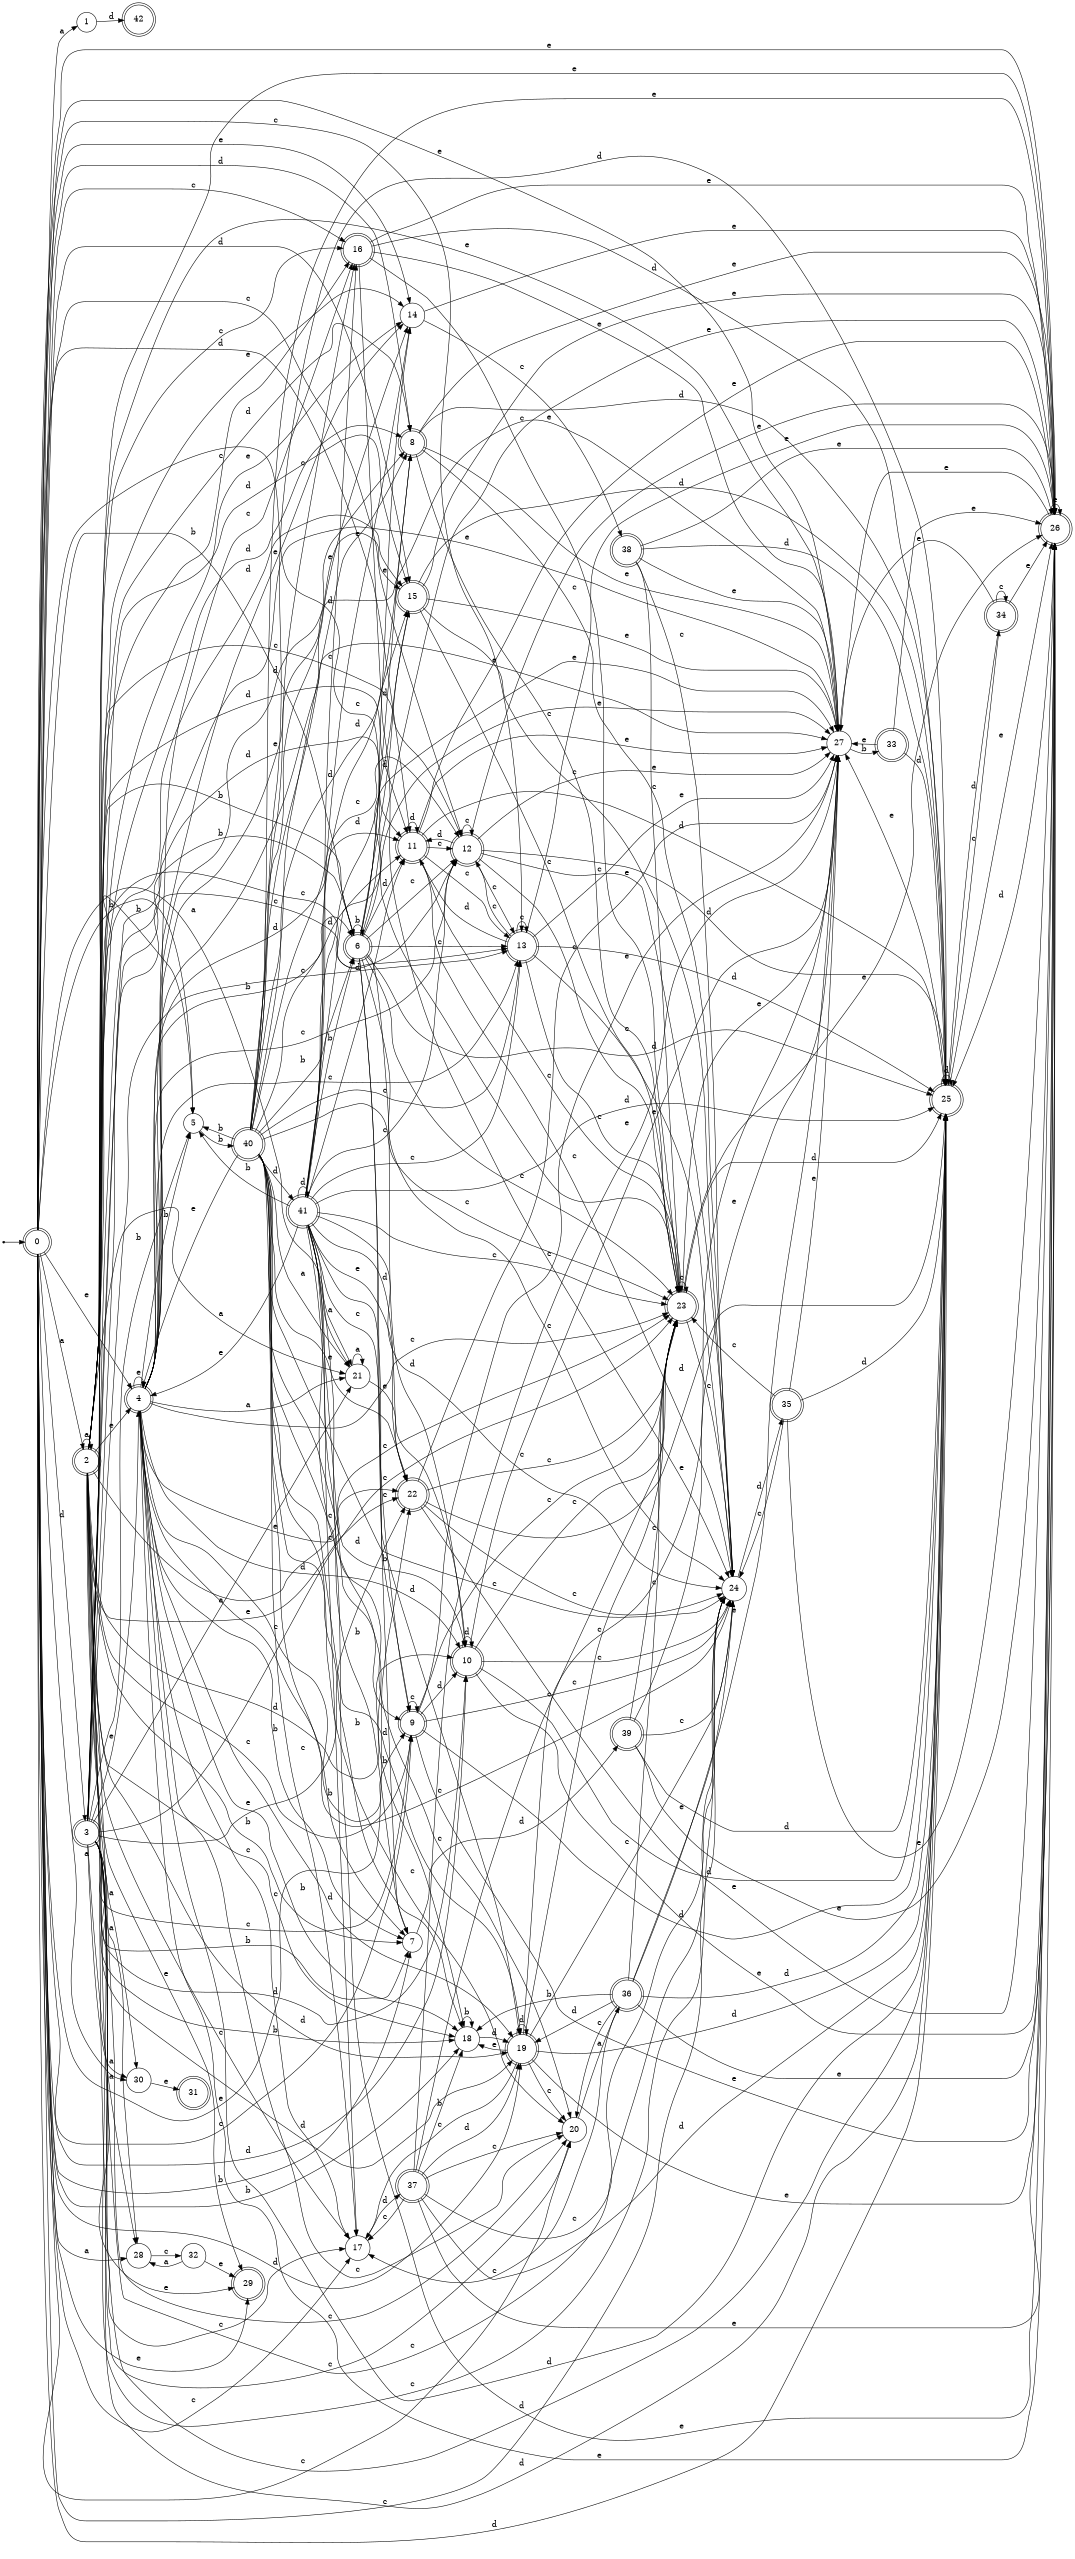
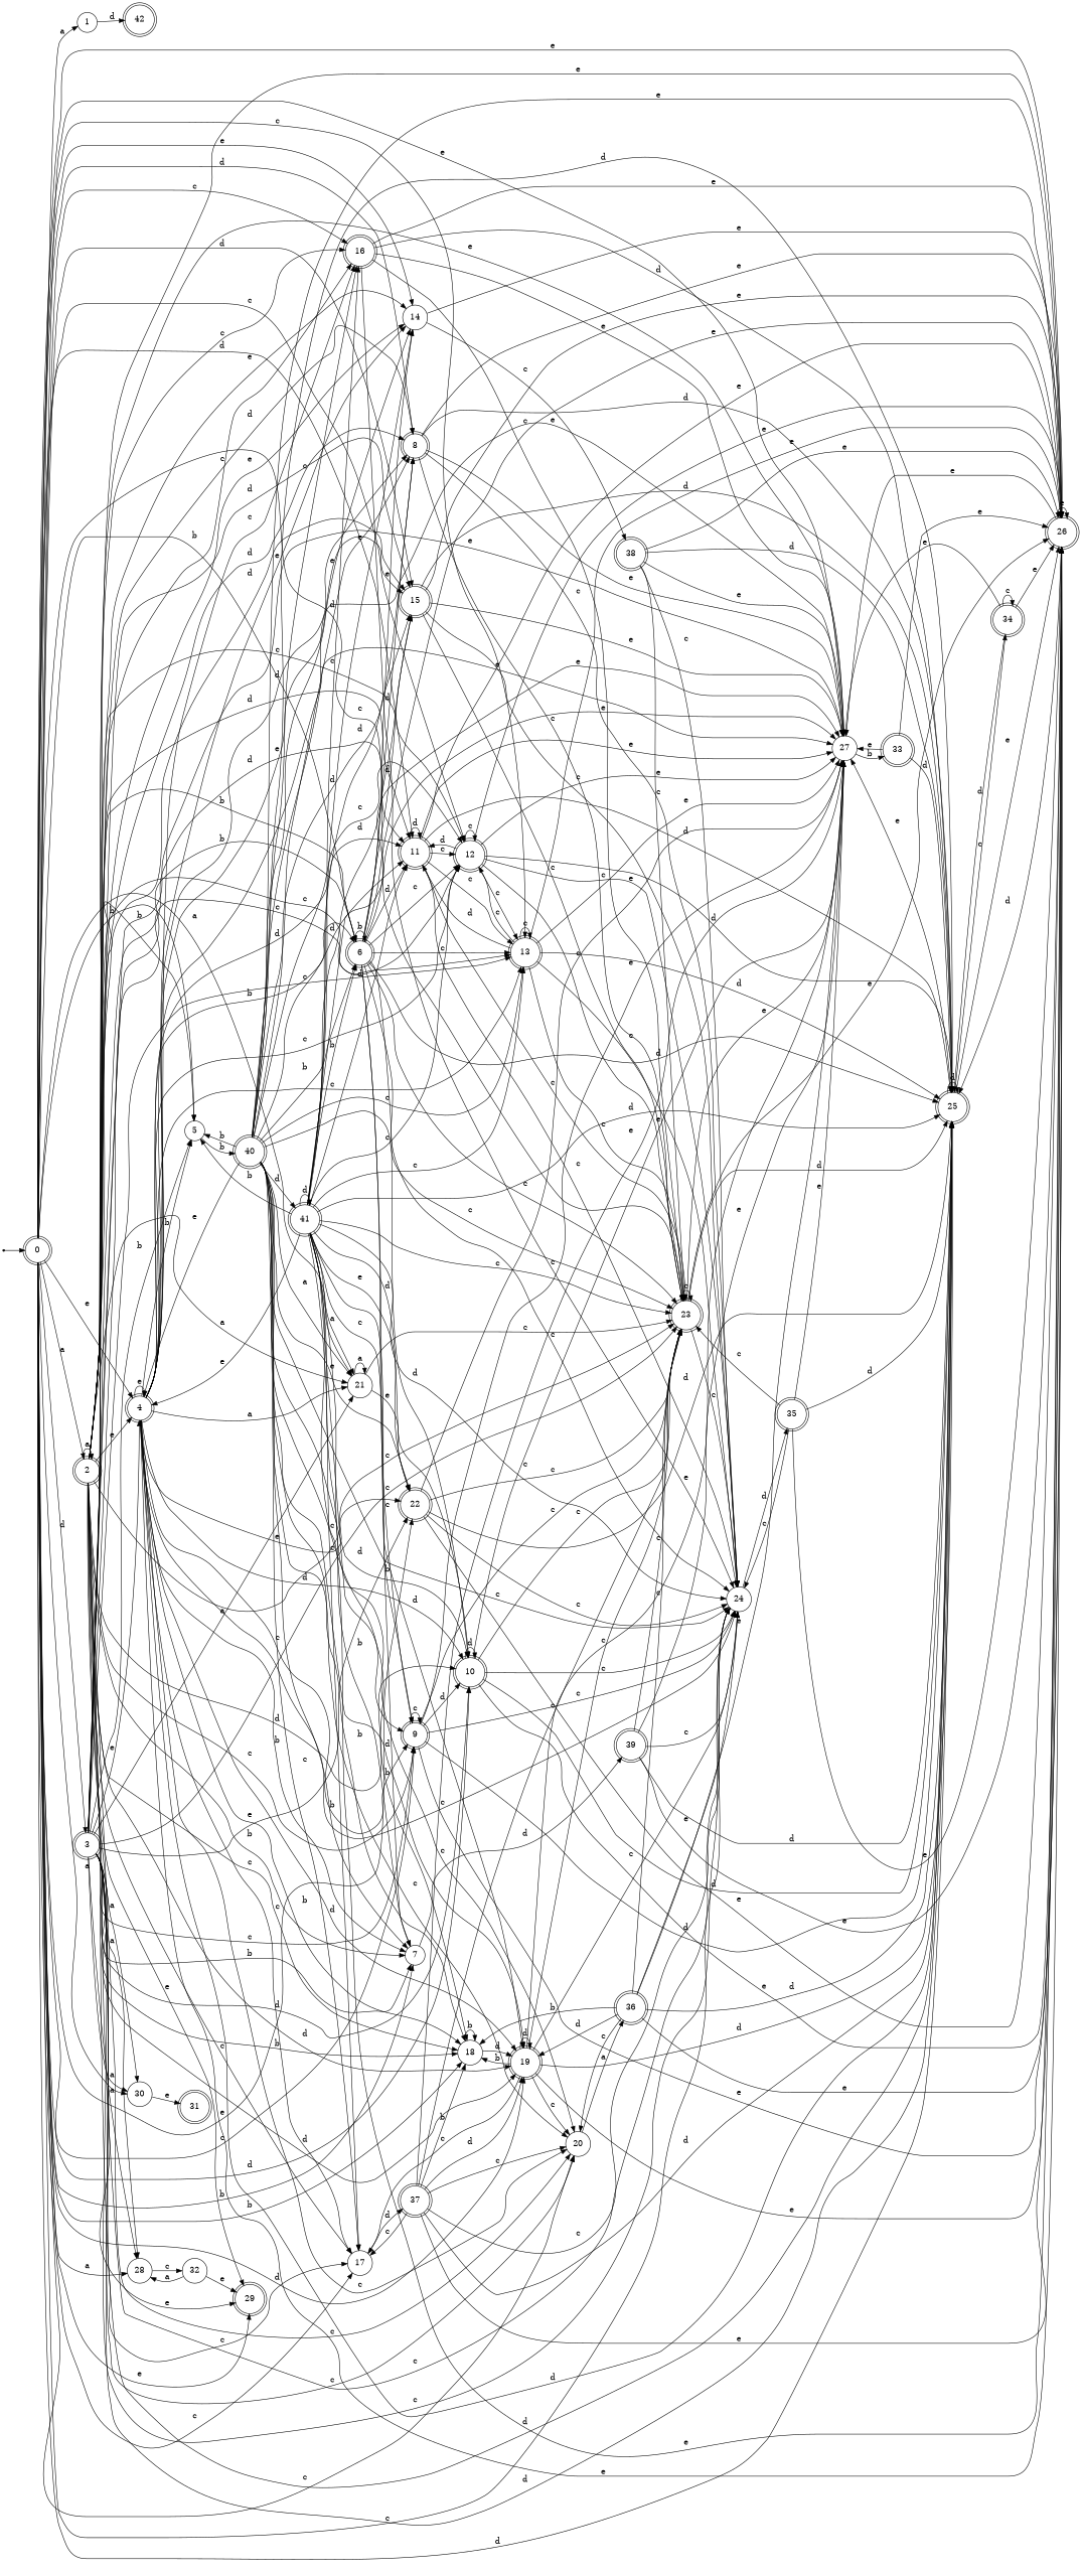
  digraph {
    rankdir=LR
    node [shape=doublecircle]
    dummy0 [shape=point]
    0
    1 [shape=circle]
    2
    3
    4
    5 [shape=circle]
    6
    7 [shape=circle]
    8
    9
    10
    11
    12
    13
    14 [shape=circle]
    15
    16
    17 [shape=circle]
    18 [shape=circle]
    19
    20 [shape=circle]
    21 [shape=circle]
    22
    23
    24 [shape=circle]
    25
    26
    27 [shape=circle]
    28 [shape=circle]
    29
    30 [shape=circle]
    42
    40
    39
    38
    37
    36
    35
    34
    33
    32 [shape=circle]
    31
    41
    dummy0 -> 0
    0 -> 1 [label=a]
    0 -> 2 [label=a]
    0 -> 3 [label=d]
    0 -> 4 [label=e]
    0 -> 5 [label=b]
    0 -> 6 [label=b]
    0 -> 7 [label=b]
    0 -> 8 [label=d]
    0 -> 9 [label=c]
    0 -> 10 [label=d]
    0 -> 11 [label=d]
    0 -> 12 [label=c]
    0 -> 13 [label=c]
    0 -> 14 [label=e]
    0 -> 15 [label=d]
    0 -> 16 [label=c]
    0 -> 17 [label=c]
    0 -> 18 [label=b]
    0 -> 19 [label=d]
    0 -> 20 [label=c]
    0 -> 21 [label=a]
    0 -> 22 [label=e]
    0 -> 23 [label=c]
    0 -> 24 [label=c]
    0 -> 25 [label=d]
    0 -> 26 [label=e]
    0 -> 27 [label=e]
    0 -> 28 [label=a]
    0 -> 29 [label=e]
    0 -> 30 [label=a]
    1 -> 42 [label=d]
    2 -> 2 [label=a]
    2 -> 4 [label=e]
    2 -> 5 [label=b]
    2 -> 6 [label=b]
    2 -> 7 [label=b]
    2 -> 8 [label=d]
    2 -> 9 [label=c]
    2 -> 10 [label=d]
    2 -> 11 [label=d]
    2 -> 12 [label=c]
    2 -> 13 [label=c]
    2 -> 14 [label=e]
    2 -> 15 [label=d]
    2 -> 16 [label=c]
    2 -> 17 [label=c]
    2 -> 18 [label=c]
    2 -> 19 [label=d]
    2 -> 20 [label=c]
    2 -> 21 [label=a]
-   2 -> 22 [label=e]
    2 -> 23 [label=c]
    2 -> 24 [label=c]
    2 -> 25 [label=d]
    2 -> 26 [label=e]
    2 -> 27 [label=e]
    2 -> 28 [label=a]
    2 -> 29 [label=e]
    2 -> 30 [label=a]
    3 -> 4 [label=e]
    3 -> 5 [label=b]
    3 -> 6 [label=b]
    3 -> 7 [label=b]
    3 -> 8 [label=d]
    3 -> 9 [label=c]
    3 -> 10 [label=d]
    3 -> 11 [label=d]
    3 -> 12 [label=c]
    3 -> 13 [label=c]
    3 -> 14 [label=e]
    3 -> 15 [label=d]
    3 -> 16 [label=c]
    3 -> 17 [label=c]
    3 -> 18 [label=b]
    3 -> 19 [label=d]
    3 -> 20 [label=c]
    3 -> 21 [label=a]
    3 -> 22 [label=e]
    3 -> 23 [label=c]
    3 -> 24 [label=c]
    3 -> 25 [label=d]
    3 -> 27 [label=e]
    3 -> 28 [label=a]
    3 -> 29 [label=e]
    3 -> 30 [label=a]
    4 -> 4 [label=e]
    4 -> 5 [label=b]
    4 -> 6 [label=b]
    4 -> 7 [label=b]
    4 -> 8 [label=d]
    4 -> 9 [label=c]
    4 -> 10 [label=d]
    4 -> 11 [label=d]
    4 -> 12 [label=c]
    4 -> 13 [label=c]
    4 -> 14 [label=e]
    4 -> 15 [label=e]
    4 -> 16 [label=c]
    4 -> 17 [label=c]
    4 -> 18 [label=b]
    4 -> 19 [label=d]
    4 -> 20 [label=c]
    4 -> 21 [label=a]
    4 -> 22 [label=e]
-   4 -> 23 [label=c]
+   21 -> 23 [label=c]
    4 -> 24 [label=c]
    4 -> 25 [label=d]
    4 -> 26 [label=e]
    4 -> 27 [label=e]
    5 -> 40 [label=b]
    6 -> 6 [label=b]
    6 -> 7 [label=b]
    6 -> 8 [label=d]
    6 -> 9 [label=c]
    6 -> 10 [label=d]
    6 -> 11 [label=d]
    6 -> 12 [label=c]
    6 -> 13 [label=c]
    6 -> 14 [label=e]
    6 -> 15 [label=d]
    6 -> 23 [label=c]
    6 -> 24 [label=c]
    6 -> 25 [label=d]
    6 -> 26 [label=e]
    6 -> 27 [label=e]
    7 -> 39 [label=d]
    8 -> 23 [label=c]
    8 -> 24 [label=c]
    8 -> 25 [label=d]
    8 -> 26 [label=e]
    8 -> 27 [label=e]
    9 -> 9 [label=c]
    9 -> 10 [label=d]
    9 -> 23 [label=c]
    9 -> 24 [label=c]
    9 -> 25 [label=d]
    9 -> 26 [label=e]
    9 -> 27 [label=e]
    10 -> 10 [label=d]
    10 -> 23 [label=c]
    10 -> 24 [label=c]
    10 -> 25 [label=d]
    10 -> 26 [label=e]
    10 -> 27 [label=e]
    11 -> 11 [label=d]
    11 -> 12 [label=c]
    11 -> 13 [label=c]
    11 -> 23 [label=c]
    11 -> 24 [label=c]
    11 -> 25 [label=d]
    11 -> 26 [label=e]
    11 -> 27 [label=e]
    12 -> 11 [label=d]
    12 -> 12 [label=c]
    12 -> 13 [label=c]
    12 -> 23 [label=c]
    12 -> 24 [label=c]
    12 -> 25 [label=d]
    12 -> 26 [label=e]
    12 -> 27 [label=e]
    13 -> 11 [label=d]
    13 -> 12 [label=c]
    13 -> 13 [label=c]
    13 -> 23 [label=c]
    13 -> 24 [label=c]
    13 -> 25 [label=d]
    13 -> 26 [label=e]
    13 -> 27 [label=e]
    14 -> 26 [label=e]
    14 -> 38 [label=c]
    15 -> 23 [label=c]
    15 -> 24 [label=c]
    15 -> 25 [label=d]
    15 -> 26 [label=e]
    15 -> 27 [label=e]
    16 -> 23 [label=c]
    16 -> 24 [label=c]
    16 -> 25 [label=d]
    16 -> 26 [label=e]
    16 -> 27 [label=e]
    17 -> 37 [label=d]
    18 -> 18 [label=b]
    18 -> 19 [label=d]
    19 -> 17 [label=c]
-   19 -> 18 [label=e]
+   19 -> 18 [label=b]
    19 -> 19 [label=d]
    19 -> 20 [label=c]
    19 -> 23 [label=c]
    19 -> 24 [label=c]
    19 -> 25 [label=d]
    19 -> 26 [label=e]
    19 -> 27 [label=e]
    20 -> 36 [label=a]
    21 -> 21 [label=a]
    21 -> 22 [label=e]
    22 -> 23 [label=c]
    22 -> 24 [label=c]
    22 -> 25 [label=d]
    22 -> 26 [label=e]
    22 -> 27 [label=e]
    23 -> 23 [label=c]
    23 -> 24 [label=c]
    23 -> 25 [label=d]
    23 -> 26 [label=e]
    23 -> 27 [label=e]
    24 -> 35 [label=d]
    25 -> 25 [label=d]
    25 -> 26 [label=e]
    25 -> 27 [label=e]
    25 -> 34 [label=c]
    26 -> 25 [label=d]
    26 -> 26 [label=e]
    26 -> 27 [label=e]
    27 -> 33 [label=b]
    28 -> 32 [label=c]
    30 -> 31 [label=e]
    40 -> 4 [label=e]
    40 -> 5 [label=b]
    40 -> 6 [label=b]
    40 -> 7 [label=b]
    40 -> 8 [label=d]
    40 -> 9 [label=c]
    40 -> 10 [label=d]
    40 -> 11 [label=d]
    40 -> 12 [label=c]
    40 -> 13 [label=c]
    40 -> 14 [label=e]
    40 -> 15 [label=d]
    40 -> 16 [label=c]
    40 -> 17 [label=c]
    40 -> 18 [label=b]
    40 -> 19 [label=d]
    40 -> 20 [label=c]
    40 -> 21 [label=a]
    40 -> 22 [label=e]
    40 -> 23 [label=c]
    40 -> 24 [label=c]
    40 -> 25 [label=d]
    40 -> 26 [label=e]
    40 -> 27 [label=e]
    40 -> 41 [label=d]
    39 -> 23 [label=c]
    39 -> 24 [label=c]
    39 -> 25 [label=d]
    39 -> 26 [label=e]
    39 -> 27 [label=e]
    38 -> 23 [label=c]
    38 -> 24 [label=c]
    38 -> 25 [label=d]
    38 -> 26 [label=e]
    38 -> 27 [label=e]
    37 -> 17 [label=c]
    37 -> 18 [label=b]
    37 -> 19 [label=d]
    37 -> 20 [label=c]
    37 -> 23 [label=c]
    37 -> 24 [label=c]
    37 -> 25 [label=d]
    37 -> 26 [label=e]
    37 -> 27 [label=e]
-   36 -> 17 [label=c]
    36 -> 18 [label=b]
    36 -> 19 [label=d]
    36 -> 20 [label=c]
    36 -> 23 [label=c]
    36 -> 24 [label=e]
    36 -> 25 [label=d]
    36 -> 26 [label=e]
    36 -> 27 [label=e]
    35 -> 23 [label=c]
    35 -> 24 [label=c]
    35 -> 25 [label=d]
    35 -> 26 [label=e]
    35 -> 27 [label=e]
    34 -> 25 [label=d]
    34 -> 26 [label=e]
    34 -> 27 [label=e]
    34 -> 34 [label=c]
    33 -> 25 [label=d]
    33 -> 26 [label=e]
    33 -> 27 [label=e]
    32 -> 28 [label=a]
    32 -> 29 [label=e]
    41 -> 4 [label=e]
    41 -> 5 [label=b]
    41 -> 6 [label=b]
    41 -> 7 [label=b]
    41 -> 8 [label=d]
    41 -> 9 [label=c]
    41 -> 10 [label=d]
    41 -> 11 [label=d]
    41 -> 12 [label=c]
    41 -> 13 [label=c]
    41 -> 14 [label=e]
    41 -> 15 [label=d]
    41 -> 16 [label=c]
    41 -> 17 [label=c]
    41 -> 18 [label=b]
    41 -> 19 [label=d]
    41 -> 20 [label=c]
    41 -> 21 [label=a]
    41 -> 22 [label=e]
    41 -> 23 [label=c]
    41 -> 24 [label=c]
    41 -> 25 [label=d]
    41 -> 26 [label=e]
    41 -> 27 [label=e]
    41 -> 41 [label=d]
  }
